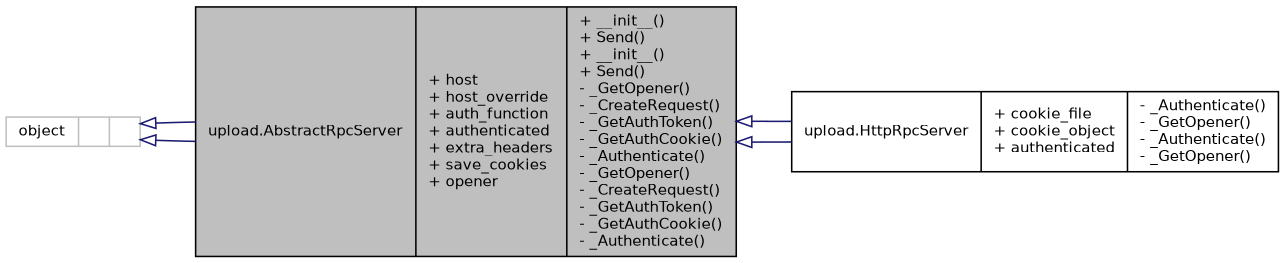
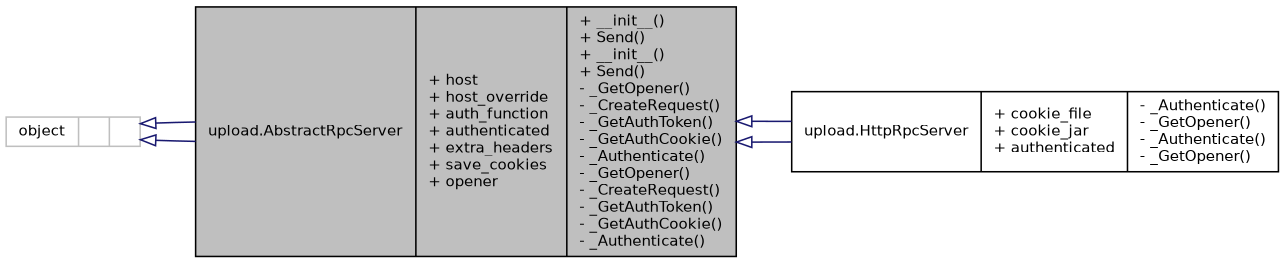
  digraph {
    rankdir=LR
    node [color=black fillcolor=white fontname=Helvetica fontsize=10 shape=record style=filled]
    edge [arrowtail=onormal color=midnightblue dir=back fontname=Helvetica fontsize=10 labelfontname=Helvetica labelfontsize=10 style=solid]
    n1 [fillcolor=grey75 fontcolor=black height=0.2 label="{upload.AbstractRpcServer\n|+ host\l+ host_override\l+ auth_function\l+ authenticated\l+ extra_headers\l+ save_cookies\l+ opener\l|+ __init__()\l+ Send()\l+ __init__()\l+ Send()\l- _GetOpener()\l- _CreateRequest()\l- _GetAuthToken()\l- _GetAuthCookie()\l- _Authenticate()\l- _GetOpener()\l- _CreateRequest()\l- _GetAuthToken()\l- _GetAuthCookie()\l- _Authenticate()\l}" width=0.4]
-   n2 [height=0.2 label="{upload.HttpRpcServer\n|+ cookie_file\l+ cookie_object\l+ authenticated\l|- _Authenticate()\l- _GetOpener()\l- _Authenticate()\l- _GetOpener()\l}" width=0.4]
+   n2 [height=0.2 label="{upload.HttpRpcServer\n|+ cookie_file\l+ cookie_jar\l+ authenticated\l|- _Authenticate()\l- _GetOpener()\l- _Authenticate()\l- _GetOpener()\l}" width=0.4]
    n3 [color=grey75 height=0.2 label="{object\n||}" width=0.4]
    n1 -> n2
    n1 -> n2
    n3 -> n1
    n3 -> n1
  }
